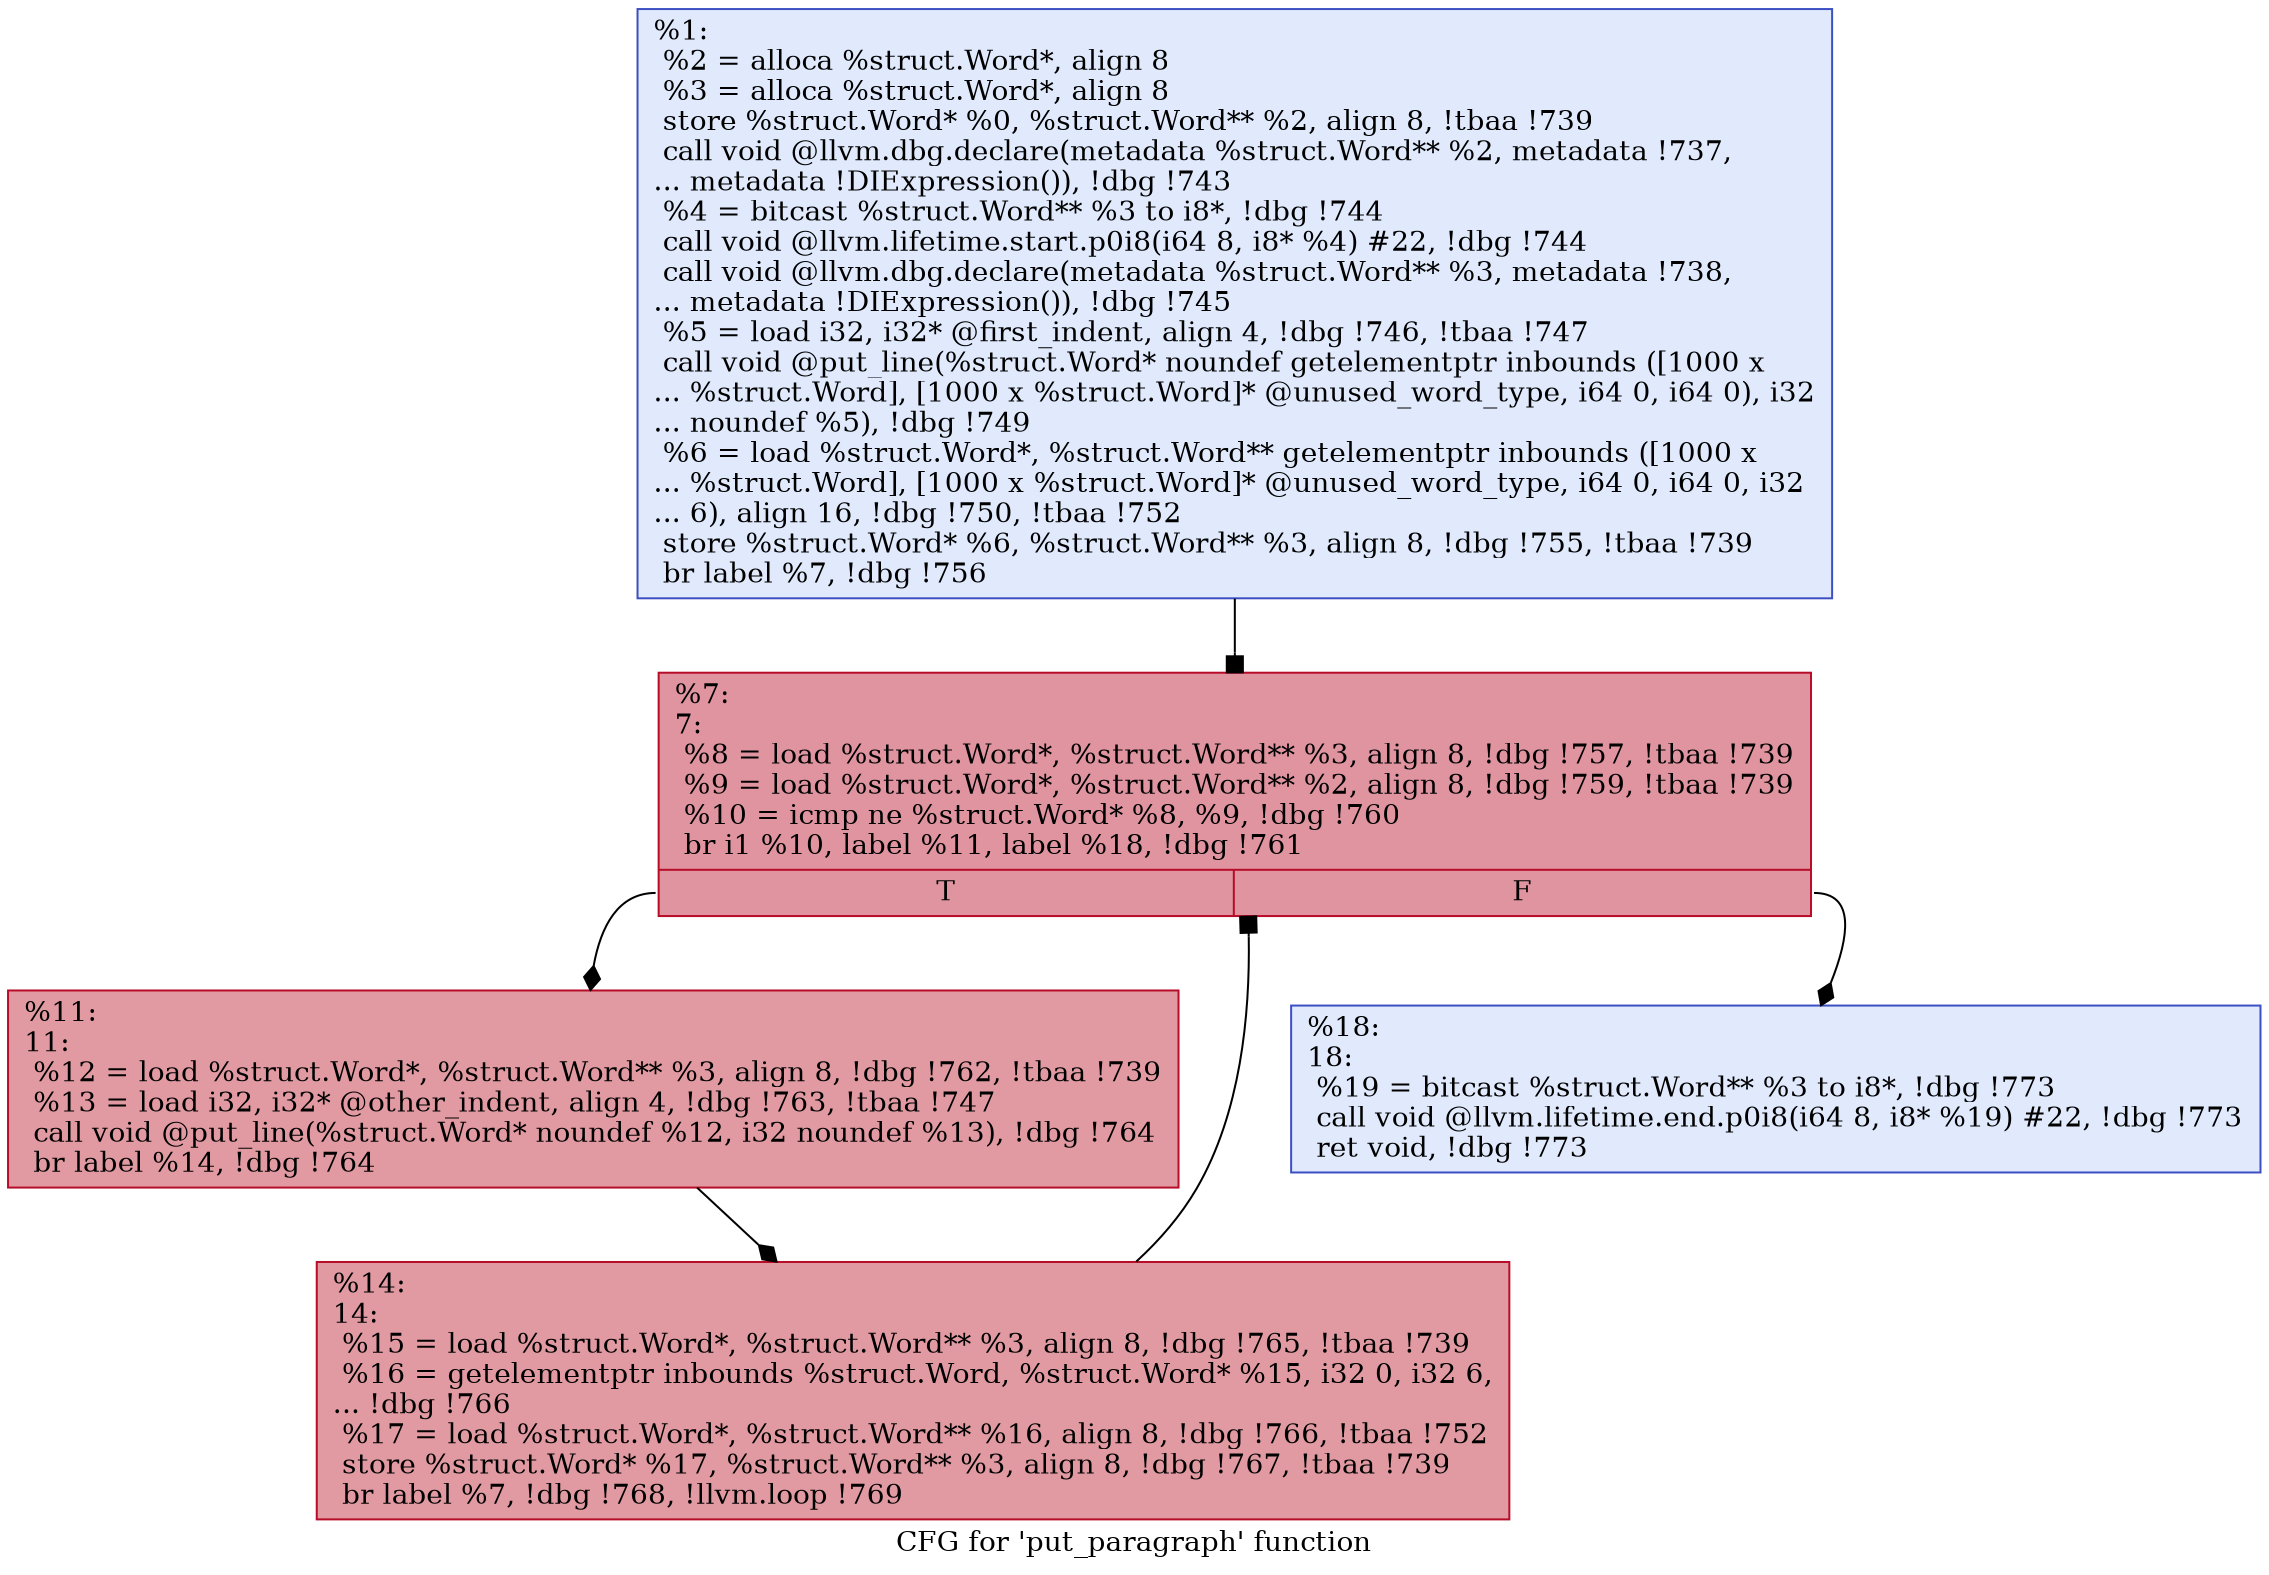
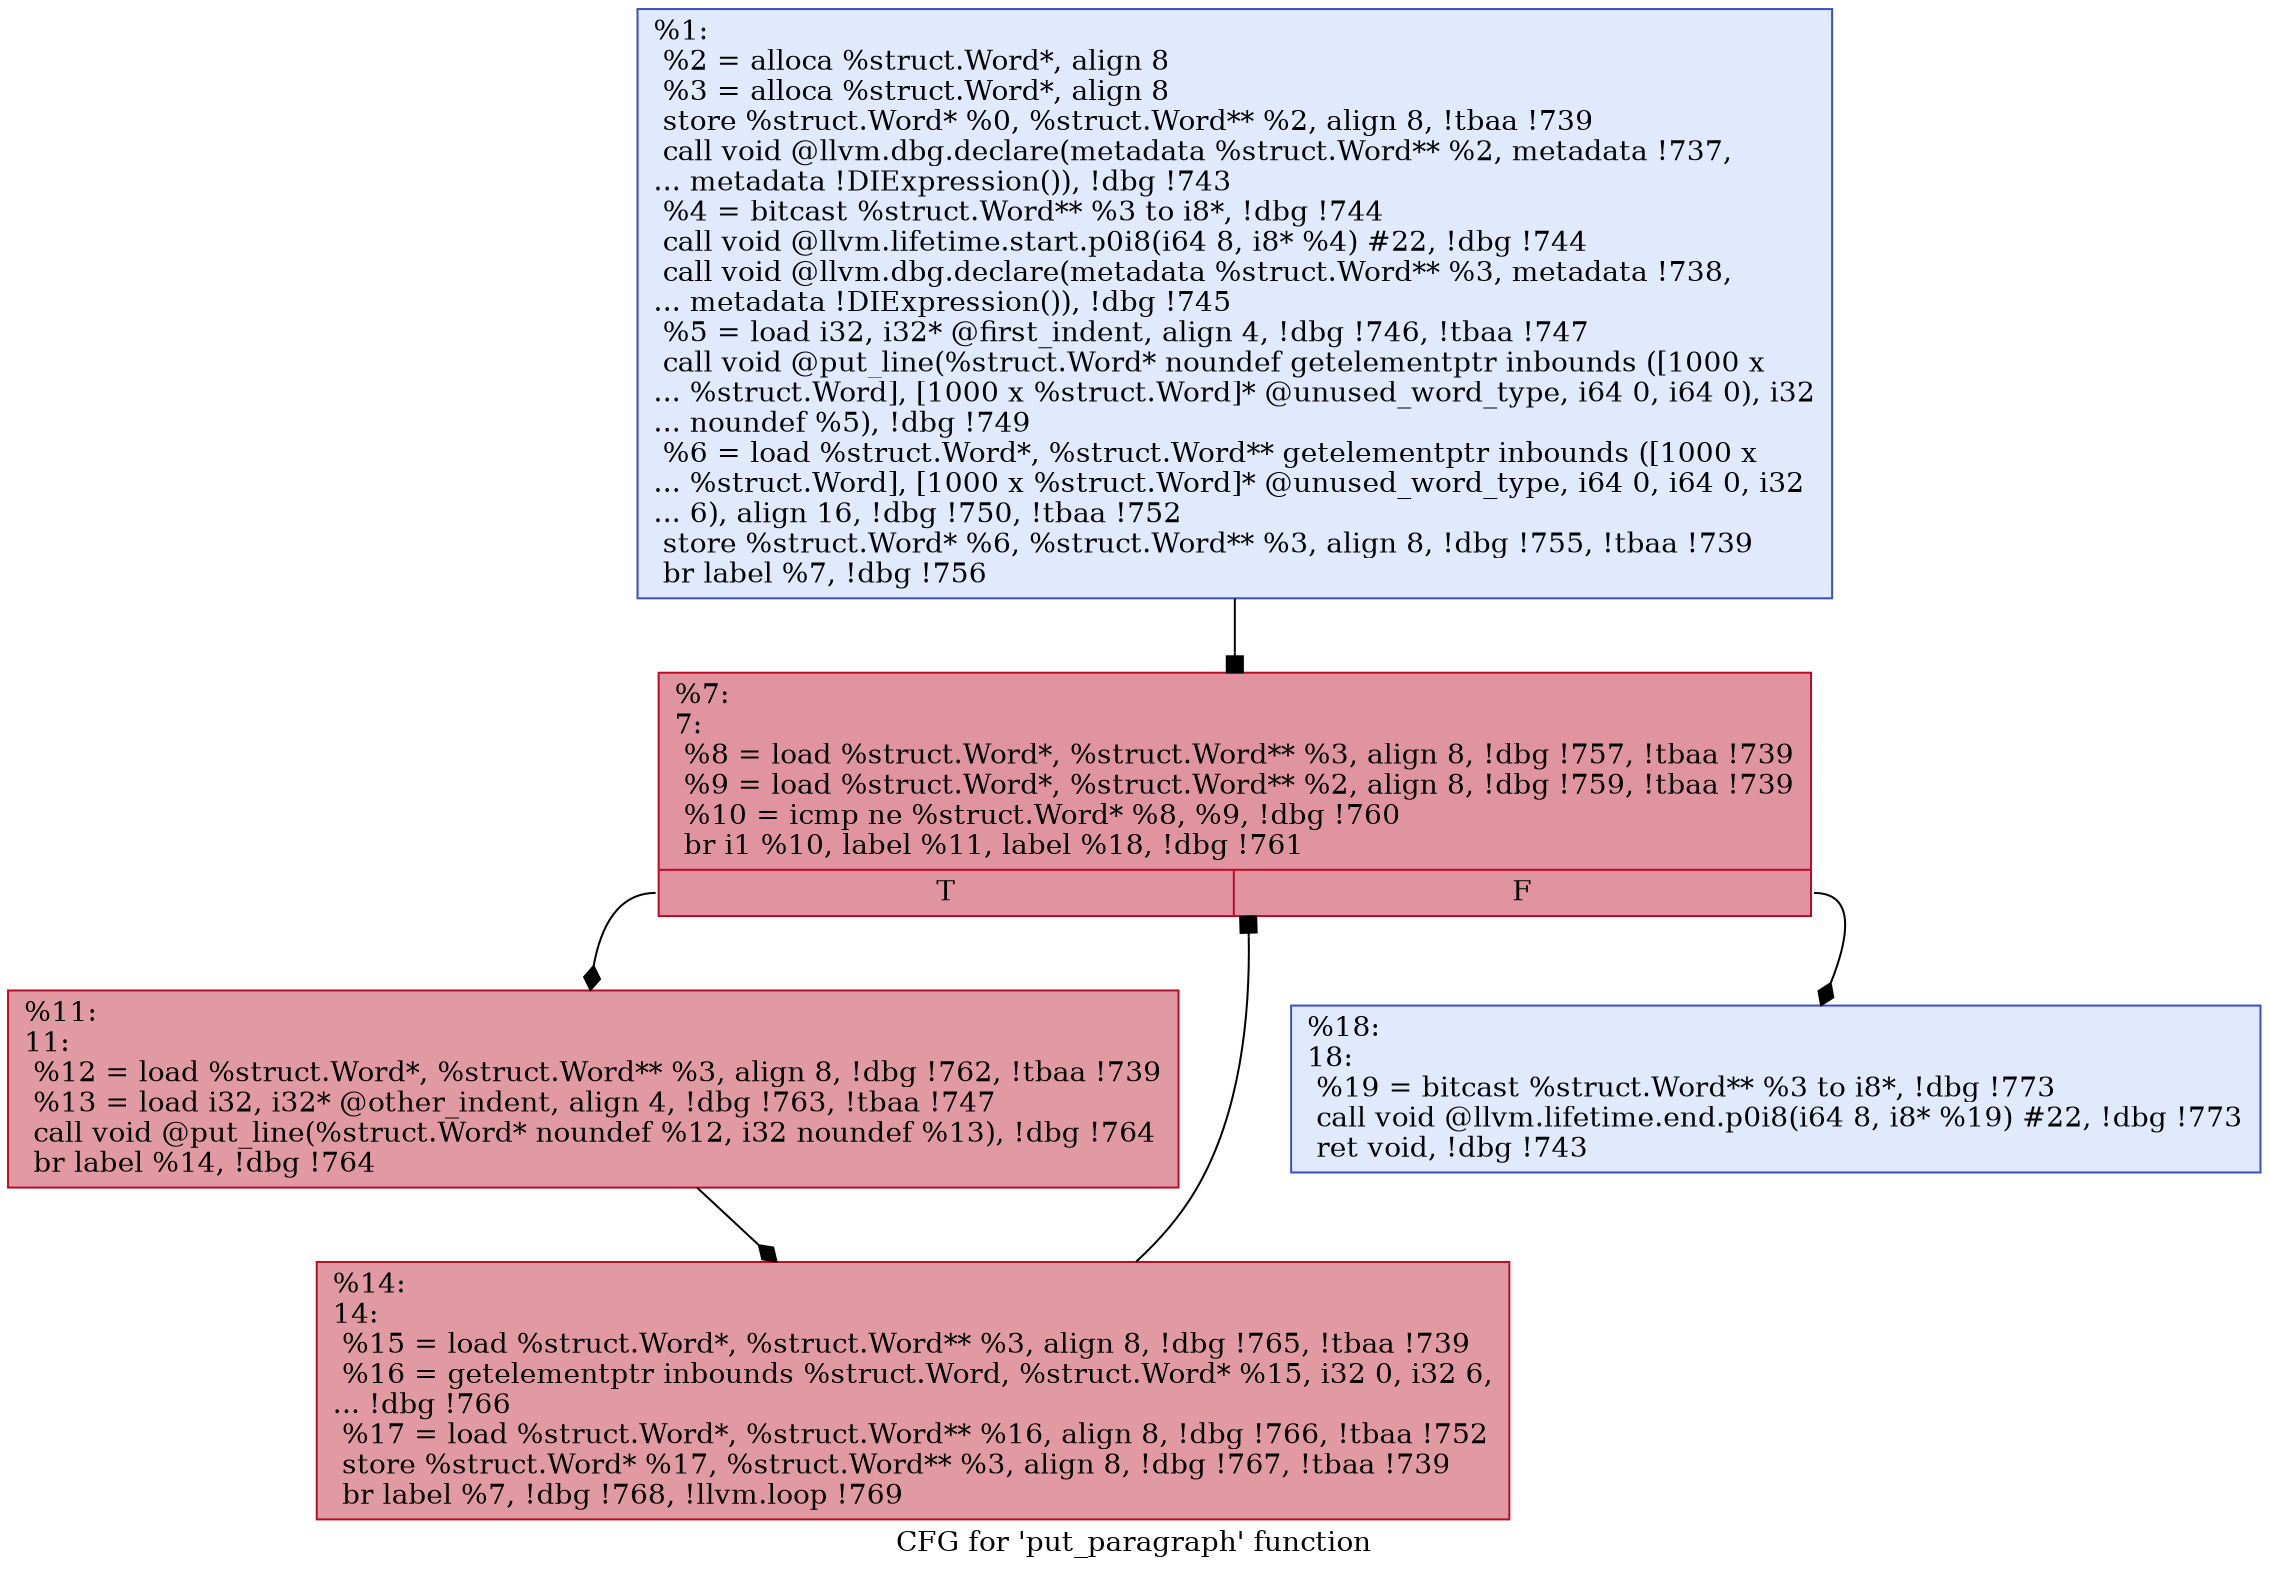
  digraph {
    label="CFG for 'put_paragraph' function"
    node [color="#b70d28ff" fillcolor="#b9d0f970" shape=record style=filled]
    edge [arrowhead=diamond]
    n1 [color="#3d50c3ff" label="{%1:\l  %2 = alloca %struct.Word*, align 8\l  %3 = alloca %struct.Word*, align 8\l  store %struct.Word* %0, %struct.Word** %2, align 8, !tbaa !739\l  call void @llvm.dbg.declare(metadata %struct.Word** %2, metadata !737,\l... metadata !DIExpression()), !dbg !743\l  %4 = bitcast %struct.Word** %3 to i8*, !dbg !744\l  call void @llvm.lifetime.start.p0i8(i64 8, i8* %4) #22, !dbg !744\l  call void @llvm.dbg.declare(metadata %struct.Word** %3, metadata !738,\l... metadata !DIExpression()), !dbg !745\l  %5 = load i32, i32* @first_indent, align 4, !dbg !746, !tbaa !747\l  call void @put_line(%struct.Word* noundef getelementptr inbounds ([1000 x\l... %struct.Word], [1000 x %struct.Word]* @unused_word_type, i64 0, i64 0), i32\l... noundef %5), !dbg !749\l  %6 = load %struct.Word*, %struct.Word** getelementptr inbounds ([1000 x\l... %struct.Word], [1000 x %struct.Word]* @unused_word_type, i64 0, i64 0, i32\l... 6), align 16, !dbg !750, !tbaa !752\l  store %struct.Word* %6, %struct.Word** %3, align 8, !dbg !755, !tbaa !739\l  br label %7, !dbg !756\l}"]
    n2 [fillcolor="#b70d2870" label="{%7:\l7:                                                \l  %8 = load %struct.Word*, %struct.Word** %3, align 8, !dbg !757, !tbaa !739\l  %9 = load %struct.Word*, %struct.Word** %2, align 8, !dbg !759, !tbaa !739\l  %10 = icmp ne %struct.Word* %8, %9, !dbg !760\l  br i1 %10, label %11, label %18, !dbg !761\l|{<s0>T|<s1>F}}"]
    n3 [fillcolor="#bb1b2c70" label="{%11:\l11:                                               \l  %12 = load %struct.Word*, %struct.Word** %3, align 8, !dbg !762, !tbaa !739\l  %13 = load i32, i32* @other_indent, align 4, !dbg !763, !tbaa !747\l  call void @put_line(%struct.Word* noundef %12, i32 noundef %13), !dbg !764\l  br label %14, !dbg !764\l}"]
-   n4 [color="#3d50c3ff" label="{%18:\l18:                                               \l  %19 = bitcast %struct.Word** %3 to i8*, !dbg !773\l  call void @llvm.lifetime.end.p0i8(i64 8, i8* %19) #22, !dbg !773\l  ret void, !dbg !773\l}"]
+   n4 [color="#3d50c3ff" label="{%18:\l18:                                               \l  %19 = bitcast %struct.Word** %3 to i8*, !dbg !773\l  call void @llvm.lifetime.end.p0i8(i64 8, i8* %19) #22, !dbg !773\l  ret void, !dbg !743\l}"]
    n5 [fillcolor="#bb1b2c70" label="{%14:\l14:                                               \l  %15 = load %struct.Word*, %struct.Word** %3, align 8, !dbg !765, !tbaa !739\l  %16 = getelementptr inbounds %struct.Word, %struct.Word* %15, i32 0, i32 6,\l... !dbg !766\l  %17 = load %struct.Word*, %struct.Word** %16, align 8, !dbg !766, !tbaa !752\l  store %struct.Word* %17, %struct.Word** %3, align 8, !dbg !767, !tbaa !739\l  br label %7, !dbg !768, !llvm.loop !769\l}"]
    n1 -> n2 [arrowhead=box]
    n2 -> n3 [tailport=s0]
    n2 -> n4 [tailport=s1]
    n3 -> n5
    n5 -> n2 [arrowhead=box]
  }
